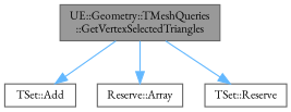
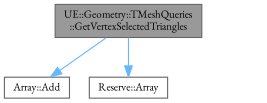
  digraph {
    fontname="EB Garamond"
    rankdir=TB
    node [color=grey40 fillcolor=white fontname="EB Garamond" fontsize=10 shape=box style=filled]
    edge [color=steelblue1 fontname="EB Garamond" fontsize=10 labelfontname=Helvetica labelfontsize=10 style=solid]
    n1 [color=gray40 fillcolor=grey60 fontcolor=black height=0.2 label="UE::Geometry::TMeshQueries\l::GetVertexSelectedTriangles" width=0.4]
-   n2 [height=0.2 label="TSet::Add" width=0.4]
+   n2 [height=0.2 label="Array::Add" width=0.4]
    n3 [height=0.2 label="Reserve::Array" width=0.4]
-   n4 [height=0.2 label="TSet::Reserve" width=0.4]
    n1 -> n2
    n1 -> n3
-   n1 -> n4
  }
